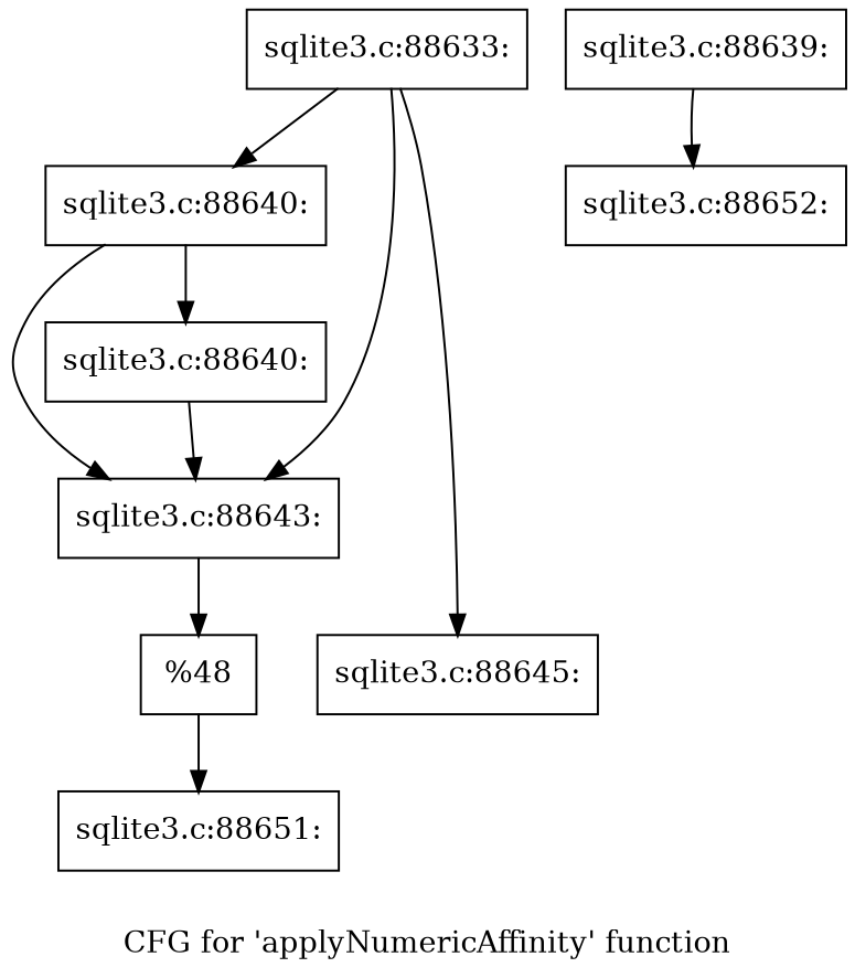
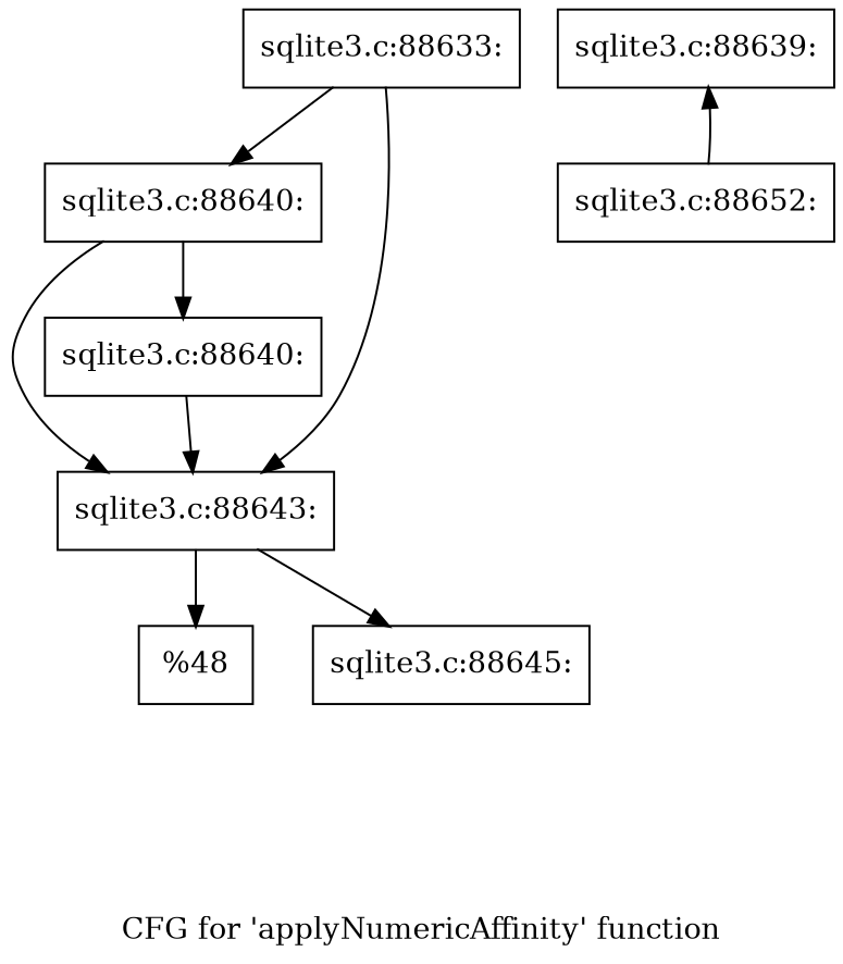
  digraph {
    label="CFG for 'applyNumericAffinity' function"
    node [shape=record]
    n1 [label="{sqlite3.c:88633:}"]
    n2 [label="{sqlite3.c:88640:}"]
    n3 [label="{sqlite3.c:88643:}"]
    n4 [label="{sqlite3.c:88639:}"]
    n5 [label="{sqlite3.c:88652:}"]
    n6 [label="{sqlite3.c:88640:}"]
    n7 [label="{sqlite3.c:88645:}"]
    n8 [label="{%48}"]
-   n9 [label="{sqlite3.c:88651:}"]
    n1 -> n2
    n1 -> n3
    n2 -> n3
    n2 -> n6
-   n1 -> n7
+   n3 -> n7
    n3 -> n8
-   n4 -> n5
+   n5 -> n4
    n6 -> n3
-   n8 -> n9
  }
